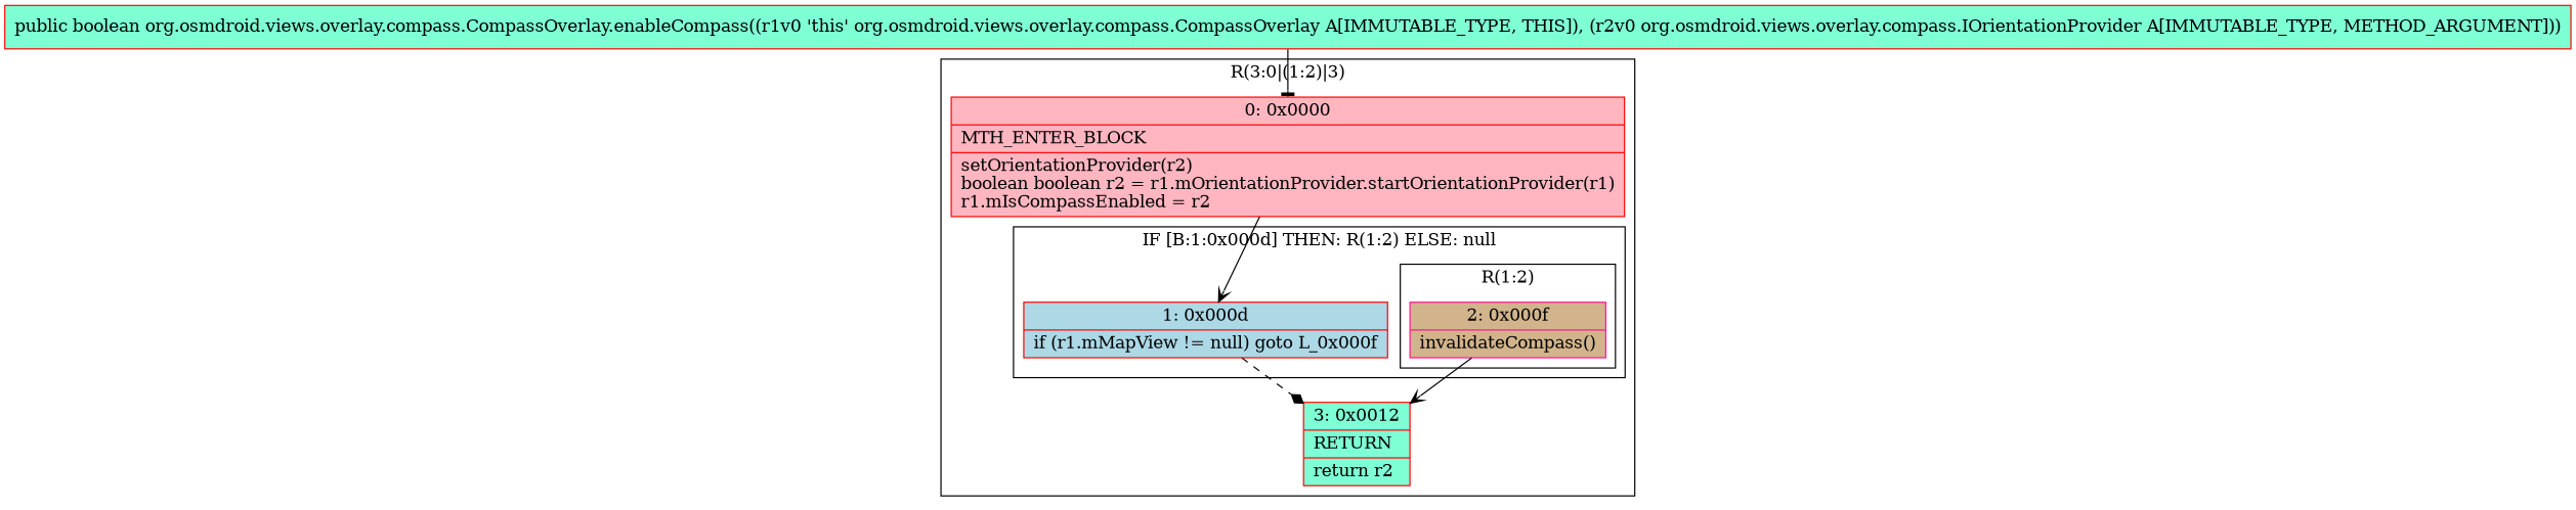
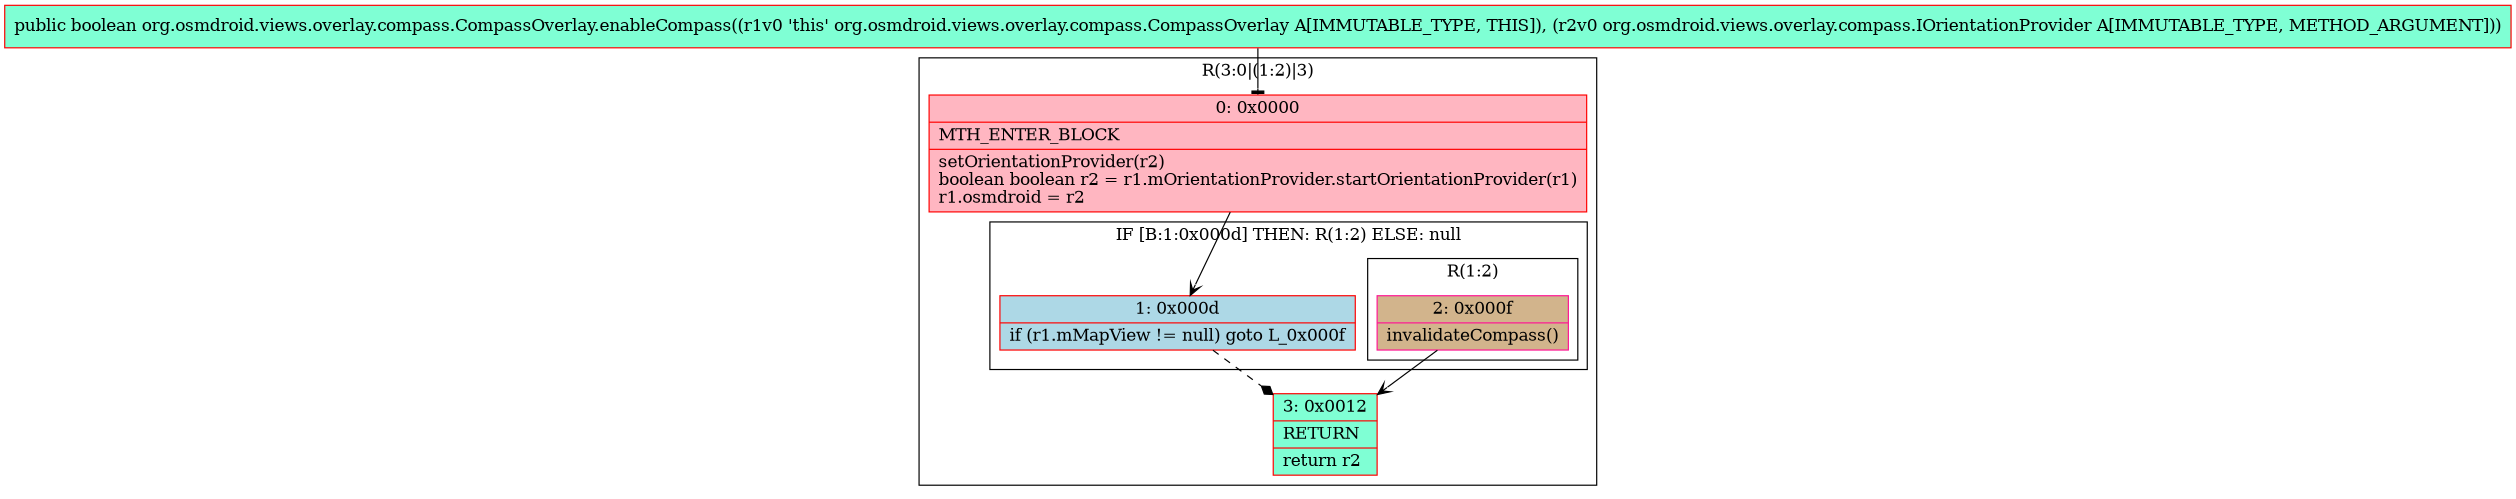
  digraph {
    node [color=red fillcolor=aquamarine shape=record style=filled]
    edge [arrowhead=vee]
    n1 [color=deeppink fillcolor=tan label="{2\:\ 0x000f|invalidateCompass()\l}"]
    n2 [fillcolor=lightblue label="{1\:\ 0x000d|if (r1.mMapView != null) goto L_0x000f\l}"]
-   n3 [fillcolor=lightpink label="{0\:\ 0x0000|MTH_ENTER_BLOCK\l|setOrientationProvider(r2)\lboolean boolean r2 = r1.mOrientationProvider.startOrientationProvider(r1)\lr1.mIsCompassEnabled = r2\l}"]
+   n3 [fillcolor=lightpink label="{0\:\ 0x0000|MTH_ENTER_BLOCK\l|setOrientationProvider(r2)\lboolean boolean r2 = r1.mOrientationProvider.startOrientationProvider(r1)\lr1.osmdroid = r2\l}"]
    n4 [label="{3\:\ 0x0012|RETURN\l|return r2\l}"]
    n5 [label="{public boolean org.osmdroid.views.overlay.compass.CompassOverlay.enableCompass((r1v0 'this' org.osmdroid.views.overlay.compass.CompassOverlay A[IMMUTABLE_TYPE, THIS]), (r2v0 org.osmdroid.views.overlay.compass.IOrientationProvider A[IMMUTABLE_TYPE, METHOD_ARGUMENT])) }"]
    subgraph cluster_1 {
      label="R(3:0|(1:2)|3)"
      n3
      n4
      subgraph cluster_2 {
        label="IF [B:1:0x000d] THEN: R(1:2) ELSE: null"
        n2
        subgraph cluster_3 {
          label="R(1:2)"
          n1
        }
      }
    }
    n1 -> n4
    n2 -> n4 [arrowhead=diamond style=dashed]
    n3 -> n2
    n5 -> n3 [arrowhead=tee]
  }
